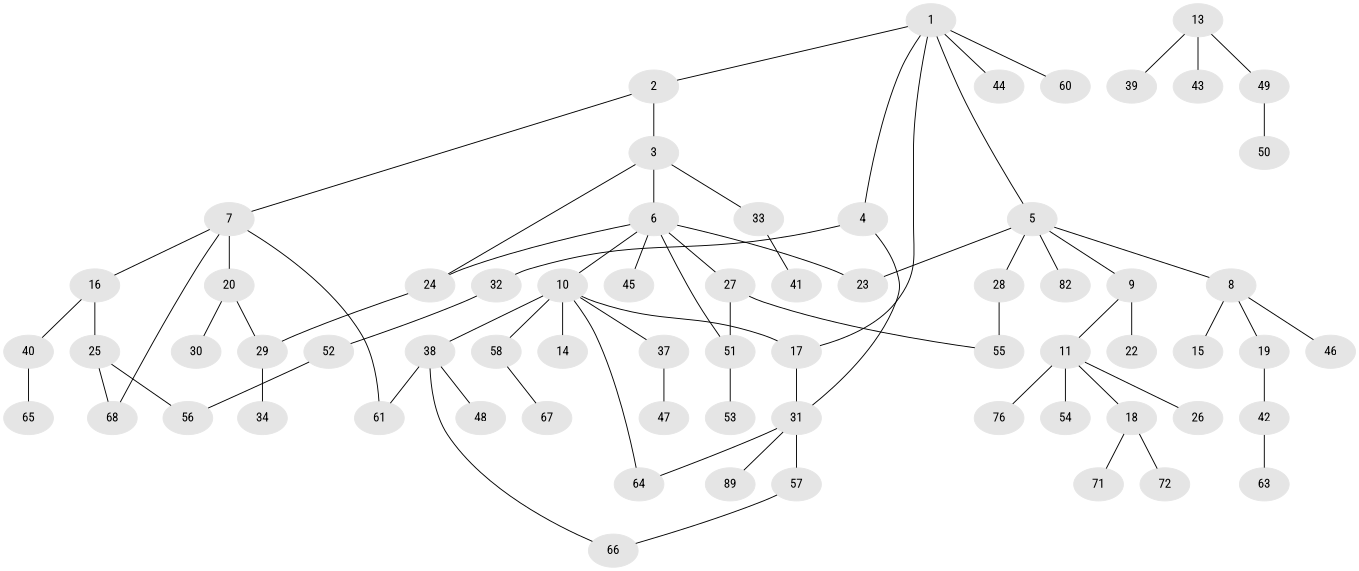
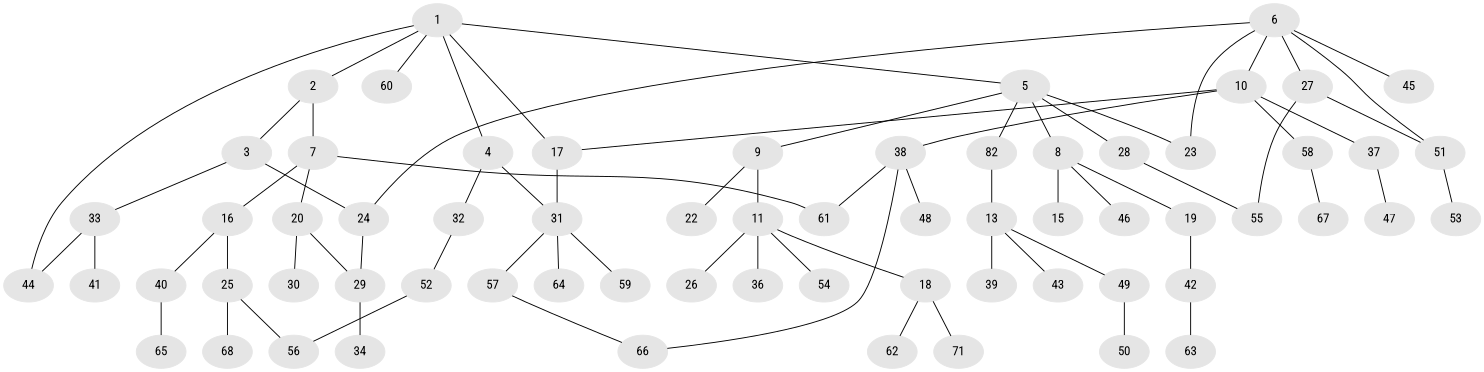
  graph {
    fontname="Roboto Condensed"
    node [color=gray90 fontname="Roboto Condensed" style=filled]
    edge [fontname="Roboto Condensed"]
    1
    2
    4
    5
    17
    44
    60
    3
    7
    31
    32
    8
    9
    n14 [label=82]
    23
    28
    6
    24
    33
    16
    20
    61
    68
    10
    27
    45
    51
    29
    41
    64
    57
-   59 [label=89]
+   59
    52
    15
    19
    46
    11
    22
    13
    55
-   14
    37
    38
    58
    53
    25
    40
    30
    42
    18
    26
-   36 [label=76]
+   36
    54
    47
    48
    66
    67
    n58 [label=71]
-   62 [label=72]
+   62
    39
    43
    49
    50
    56
    65
    63
    34
    1 -- 2
    1 -- 4
    1 -- 5
    1 -- 17
    1 -- 44
    1 -- 60
    2 -- 3
    2 -- 7
    4 -- 31
    4 -- 32
    5 -- 8
    5 -- 9
    5 -- n14
    5 -- 23
    5 -- 28
    17 -- 31
-   3 -- 6
    3 -- 24
    3 -- 33
    7 -- 16
    7 -- 20
    7 -- 61
-   7 -- 68
    31 -- 64
    31 -- 57
    31 -- 59
    32 -- 52
    8 -- 15
    8 -- 19
    8 -- 46
    9 -- 11
    9 -- 22
+   n14 -- 13
    28 -- 55
    6 -- 23
    6 -- 24
    6 -- 10
    6 -- 27
    6 -- 45
    6 -- 51
    24 -- 29
+   33 -- 44
    33 -- 41
    16 -- 25
    16 -- 40
    20 -- 29
    20 -- 30
    10 -- 17
-   10 -- 64
-   10 -- 14
    10 -- 37
    10 -- 38
    10 -- 58
    27 -- 51
    27 -- 55
    51 -- 53
    29 -- 34
    57 -- 66
    52 -- 56
    19 -- 42
    11 -- 18
    11 -- 26
    11 -- 36
    11 -- 54
    13 -- 39
    13 -- 43
    13 -- 49
    37 -- 47
    38 -- 61
    38 -- 48
    38 -- 66
    58 -- 67
    25 -- 68
    25 -- 56
    40 -- 65
    42 -- 63
    18 -- n58
    18 -- 62
    49 -- 50
  }
